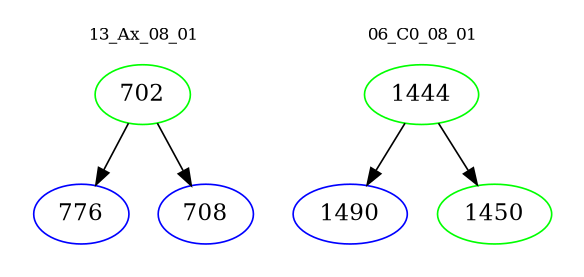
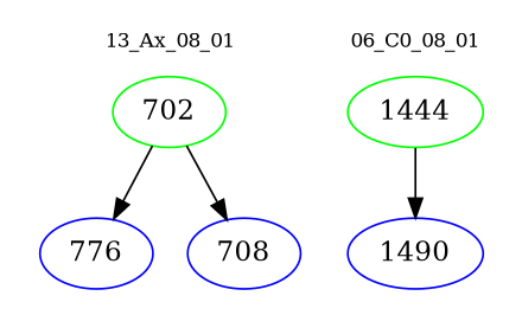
  digraph {
    node [color=green]
    edge [color=black]
    n1 [label=702]
    n2 [color=blue label=776]
    n3 [color=blue label=708]
    n4 [label=1444]
    n5 [color=blue label=1490]
-   n6 [label=1450]
    subgraph cluster_1 {
      color=white
      fontsize=10
      label="13_Ax_08_01"
      n1
      n2
      n3
    }
    subgraph cluster_2 {
      color=white
      fontsize=10
      label="06_C0_08_01"
      n4
      n5
-     n6
    }
    n1 -> n2
    n1 -> n3
    n4 -> n5
-   n4 -> n6
  }
